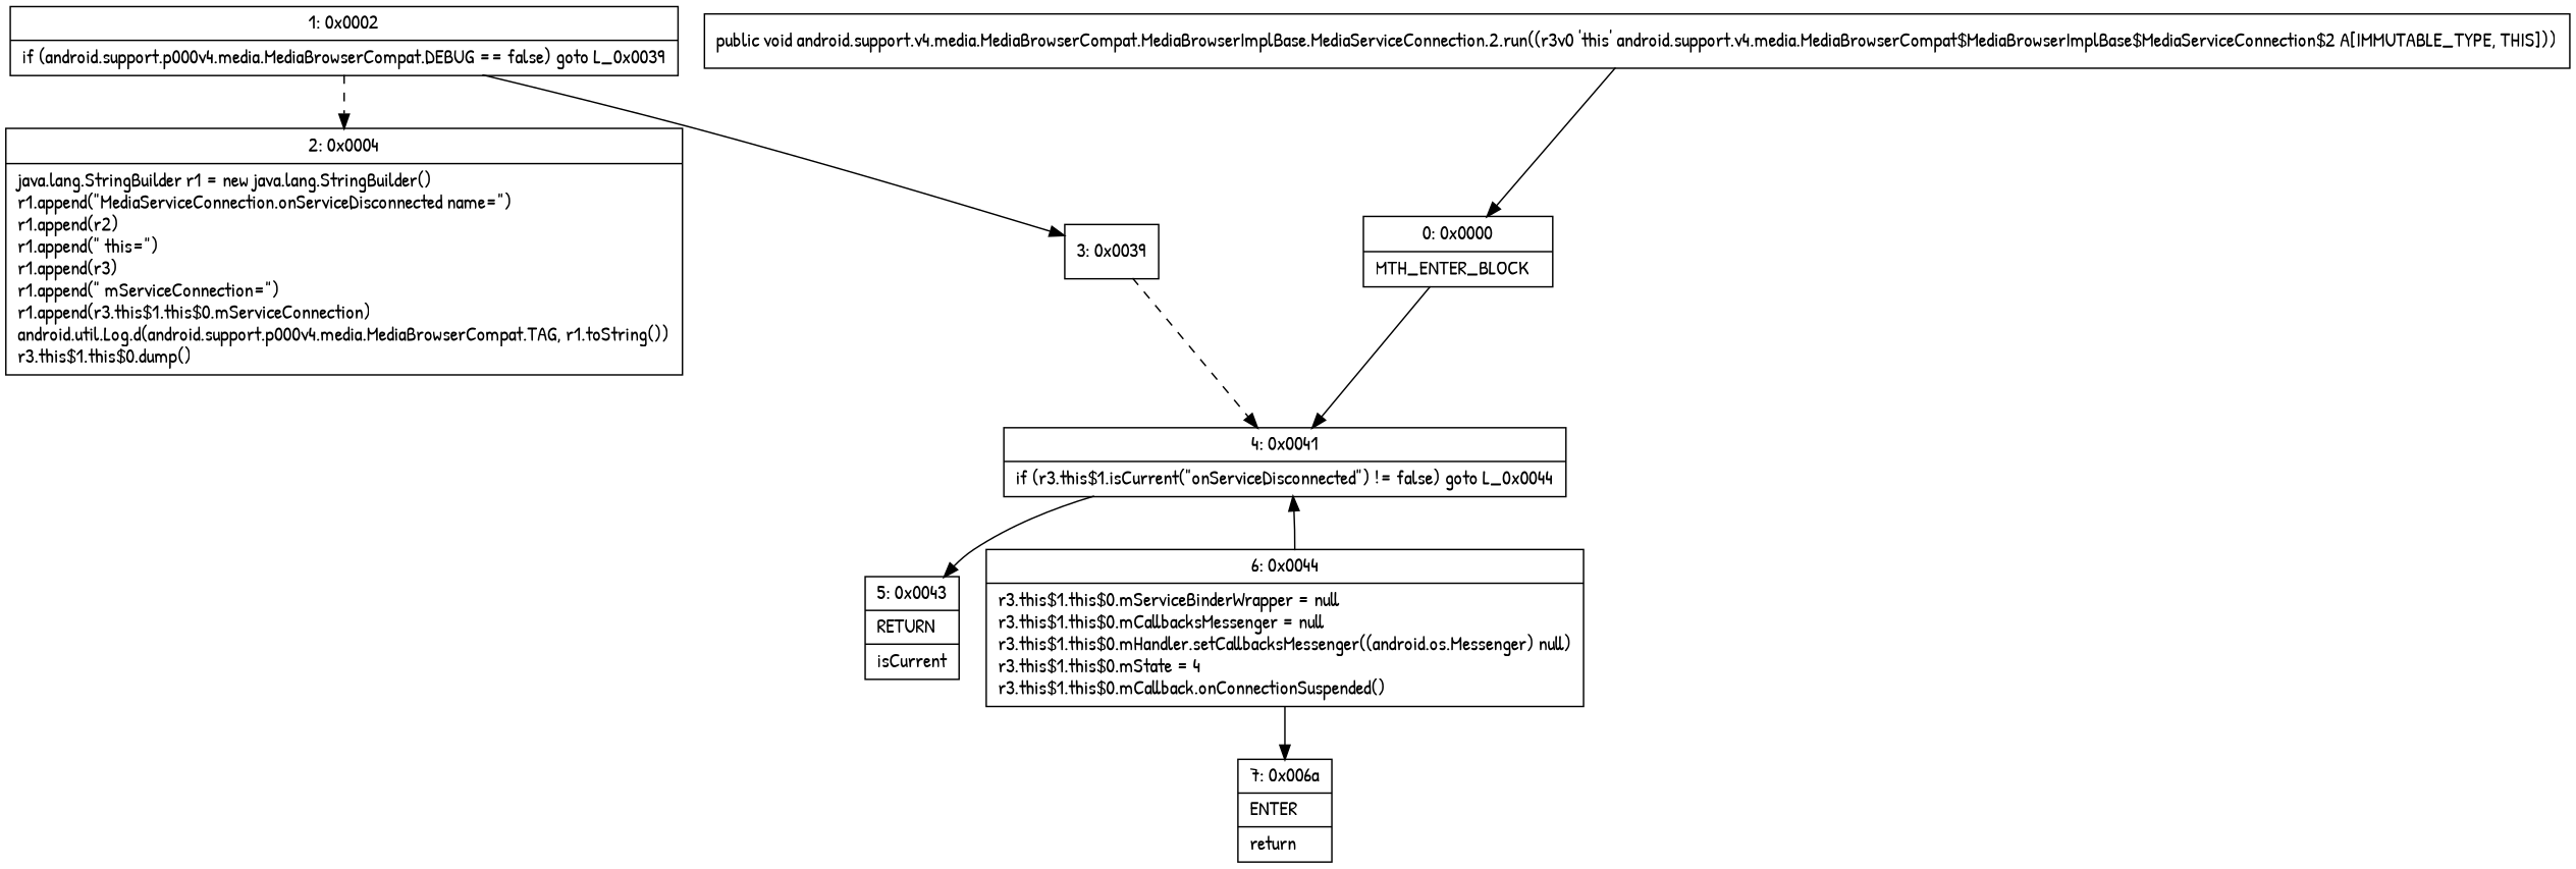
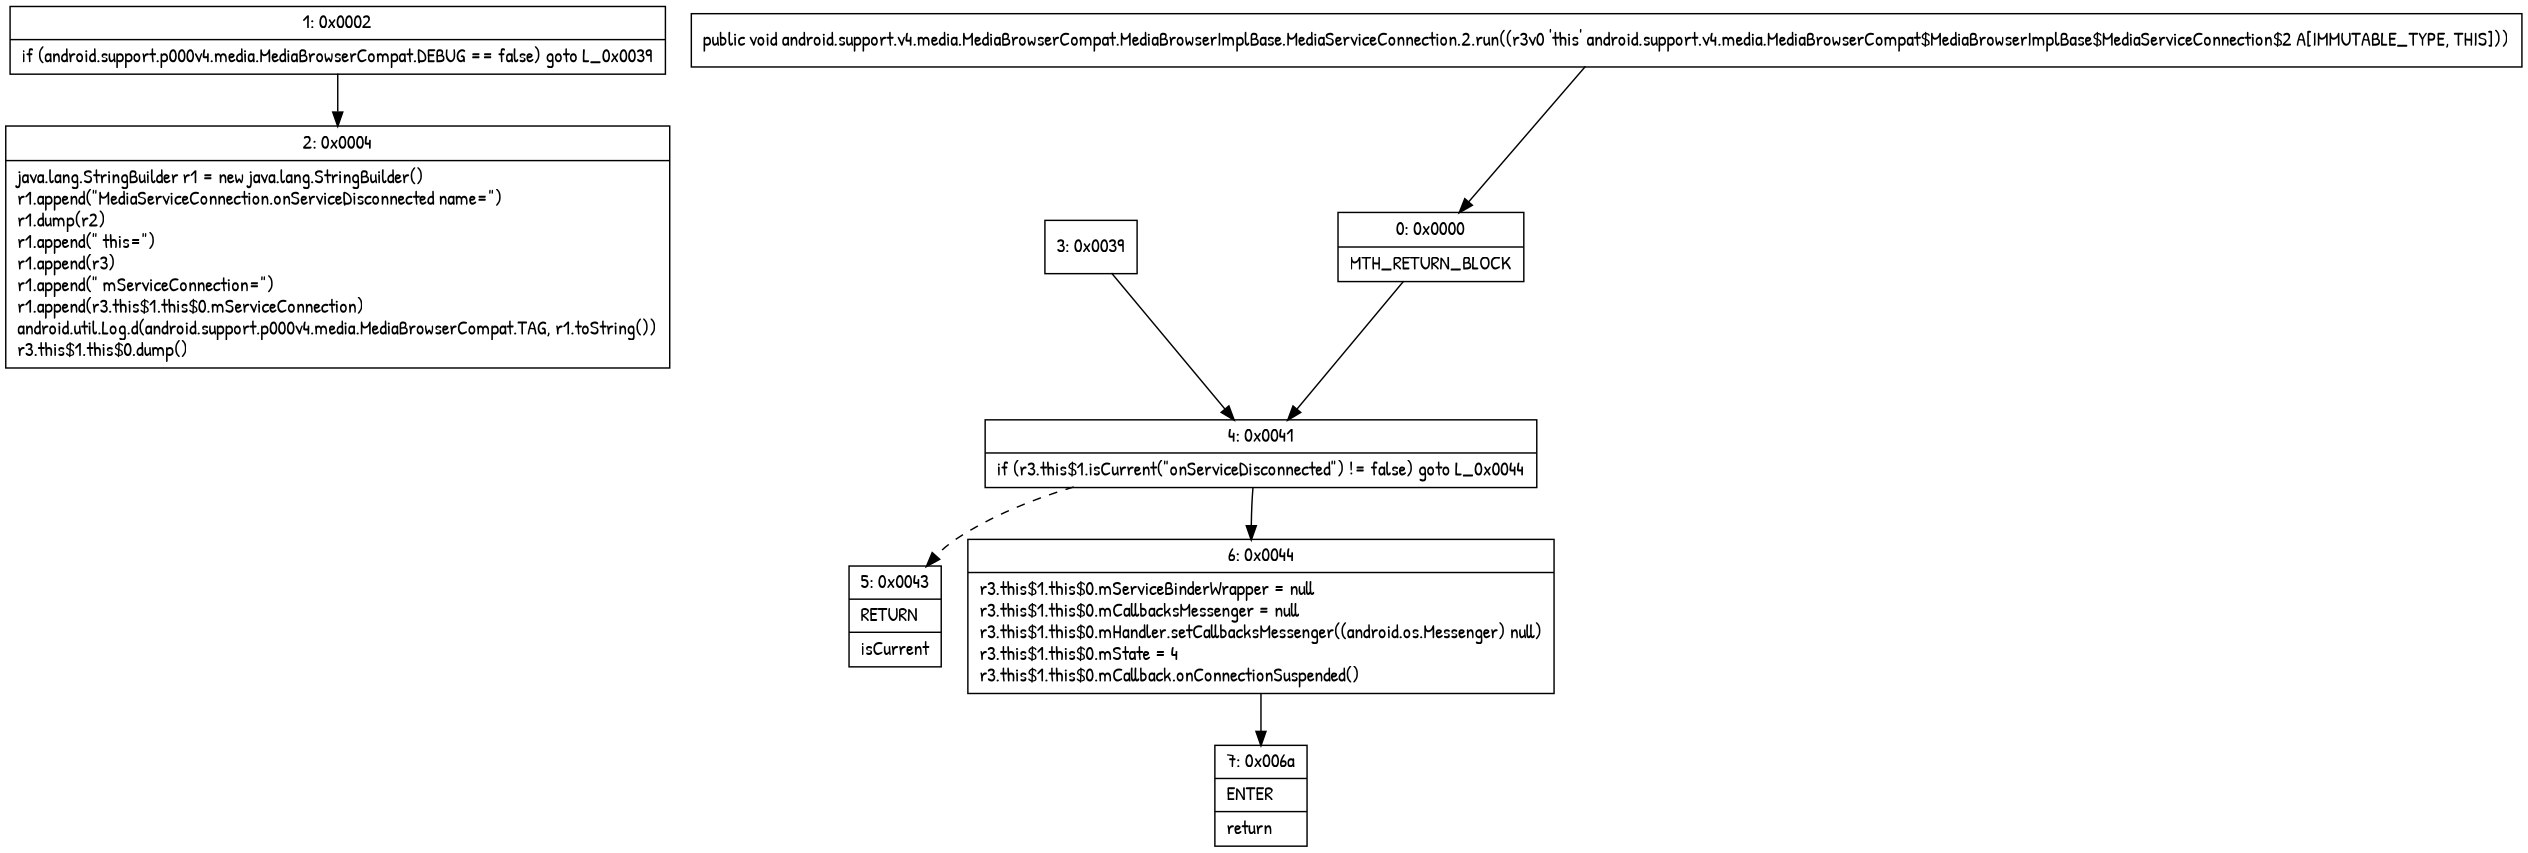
  digraph {
    fontname="Patrick Hand"
    node [fontname="Patrick Hand" shape=record]
    edge [fontname="Patrick Hand"]
-   n1 [label="{0\:\ 0x0000|MTH_ENTER_BLOCK\l}"]
+   n1 [label="{0\:\ 0x0000|MTH_RETURN_BLOCK\l}"]
    n2 [label="{4\:\ 0x0041|if (r3.this$1.isCurrent(\"onServiceDisconnected\") != false) goto L_0x0044\l}"]
    n3 [label="{1\:\ 0x0002|if (android.support.p000v4.media.MediaBrowserCompat.DEBUG == false) goto L_0x0039\l}"]
-   n4 [label="{2\:\ 0x0004|java.lang.StringBuilder r1 = new java.lang.StringBuilder()\lr1.append(\"MediaServiceConnection.onServiceDisconnected name=\")\lr1.append(r2)\lr1.append(\" this=\")\lr1.append(r3)\lr1.append(\" mServiceConnection=\")\lr1.append(r3.this$1.this$0.mServiceConnection)\landroid.util.Log.d(android.support.p000v4.media.MediaBrowserCompat.TAG, r1.toString())\lr3.this$1.this$0.dump()\l}"]
+   n4 [label="{2\:\ 0x0004|java.lang.StringBuilder r1 = new java.lang.StringBuilder()\lr1.append(\"MediaServiceConnection.onServiceDisconnected name=\")\lr1.dump(r2)\lr1.append(\" this=\")\lr1.append(r3)\lr1.append(\" mServiceConnection=\")\lr1.append(r3.this$1.this$0.mServiceConnection)\landroid.util.Log.d(android.support.p000v4.media.MediaBrowserCompat.TAG, r1.toString())\lr3.this$1.this$0.dump()\l}"]
    n5 [label="{3\:\ 0x0039}"]
    n6 [label="{5\:\ 0x0043|RETURN\l|isCurrent\l}"]
    n7 [label="{6\:\ 0x0044|r3.this$1.this$0.mServiceBinderWrapper = null\lr3.this$1.this$0.mCallbacksMessenger = null\lr3.this$1.this$0.mHandler.setCallbacksMessenger((android.os.Messenger) null)\lr3.this$1.this$0.mState = 4\lr3.this$1.this$0.mCallback.onConnectionSuspended()\l}"]
    n8 [label="{7\:\ 0x006a|ENTER\l|return\l}"]
    n9 [label="{public void android.support.v4.media.MediaBrowserCompat.MediaBrowserImplBase.MediaServiceConnection.2.run((r3v0 'this' android.support.v4.media.MediaBrowserCompat$MediaBrowserImplBase$MediaServiceConnection$2 A[IMMUTABLE_TYPE, THIS])) }"]
    n1 -> n2
-   n2 -> n6 [style=solid]
-   n7 -> n2
-   n3 -> n4 [style=dashed]
-   n3 -> n5
-   n5 -> n2 [style=dashed]
+   n2 -> n6 [style=dashed]
+   n2 -> n7
+   n3 -> n4 [style=solid]
+   n5 -> n2
    n7 -> n8
    n9 -> n1
  }
